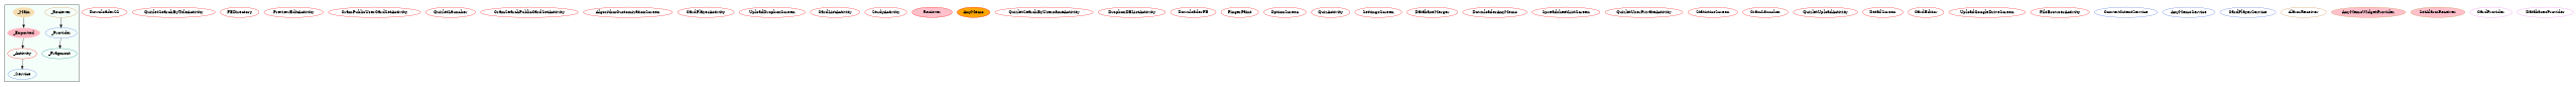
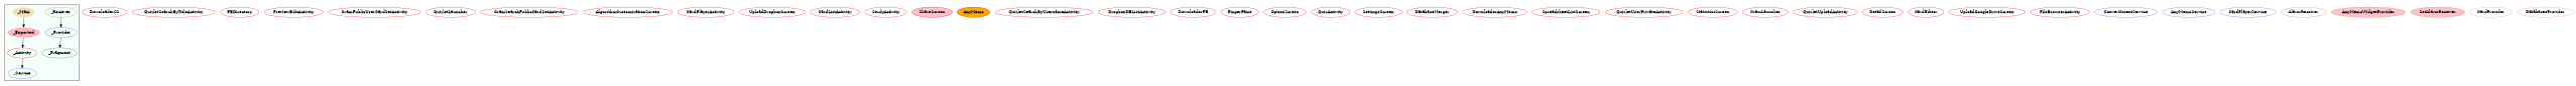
  digraph {
    node [color=red]
    _Activity
    _Service [color=royalblue]
    _Reciever [color=peru]
    _Provider [color=royalblue]
    _Fragment [color=teal]
    _Main [color=mintcream fillcolor=wheat style=filled]
    _Exported [color=mintcream fillcolor=lightpink style=filled]
    DownloaderSS
    QuizletSearchByTitleActivity
    FEDirectory
    PreviewEditActivity
    CramPublicUserCardSetActivity
    QuizletLauncher
    CramSearchPublicCardSetActivity
    AlgorithmCustomizationScreen
    CardPlayerActivity
    UploadDropboxScreen
    CardListActivity
    StudyActivity
-   ShareScreen [fillcolor=pink style=filled label=Reciever]
+   ShareScreen [fillcolor=pink style=filled]
    AnyMemo [fillcolor=orange style=filled]
    QuizletSearchByUsernameActivity
    DropboxDBListActivity
    DownloaderFE
    FingerPaint
    OptionScreen
    QuizActivity
    SettingsScreen
    DatabaseMerger
    DownloaderAnyMemo
    SpreadsheetListScreen
    QuizletUserPrivateActivity
    StatisticsScreen
    CramLauncher
    QuizletUploadActivity
    DetailScreen
    CardEditor
    UploadGoogleDriveScreen
    FileBrowserActivity
    ConvertIntentService [color=royalblue]
    AnyMemoService [color=royalblue]
    CardPlayerService [color=royalblue]
    AlarmReceiver [color=peru]
    AnyMemoWidgetProvider [color=peru fillcolor=pink style=filled]
    SetAlarmReceiver [color=peru fillcolor=pink style=filled]
    CardProvider [color=violet]
    DatabasesProvider [color=violet]
    subgraph cluster_1 {
      bgcolor=mintcream
      _Activity
      _Service
      _Reciever
      _Provider
      _Fragment
      _Main
      _Exported
    }
    _Activity -> _Service
    _Reciever -> _Provider
    _Provider -> _Fragment
    _Main -> _Exported
    _Exported -> _Activity
  }
